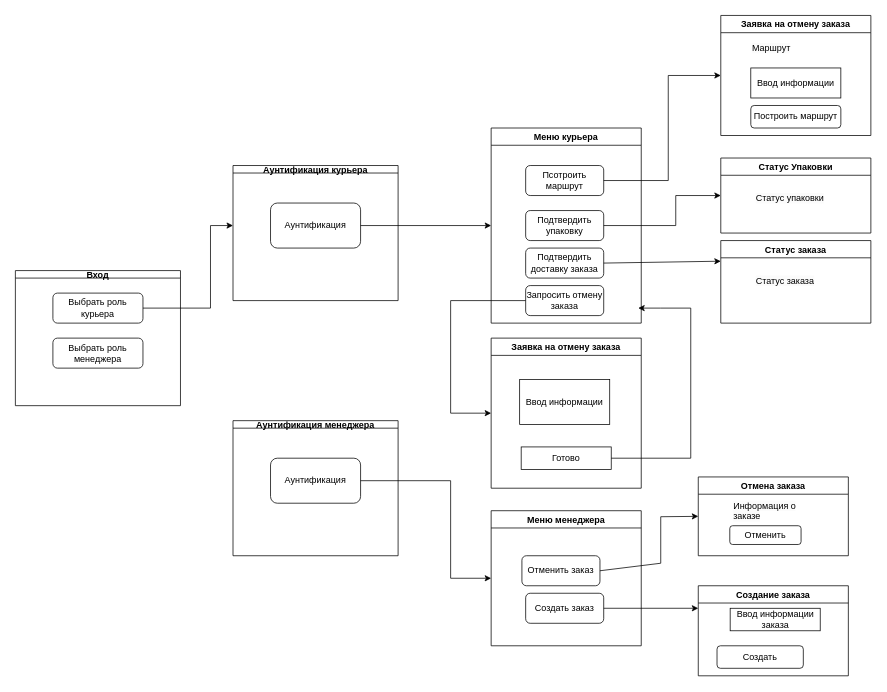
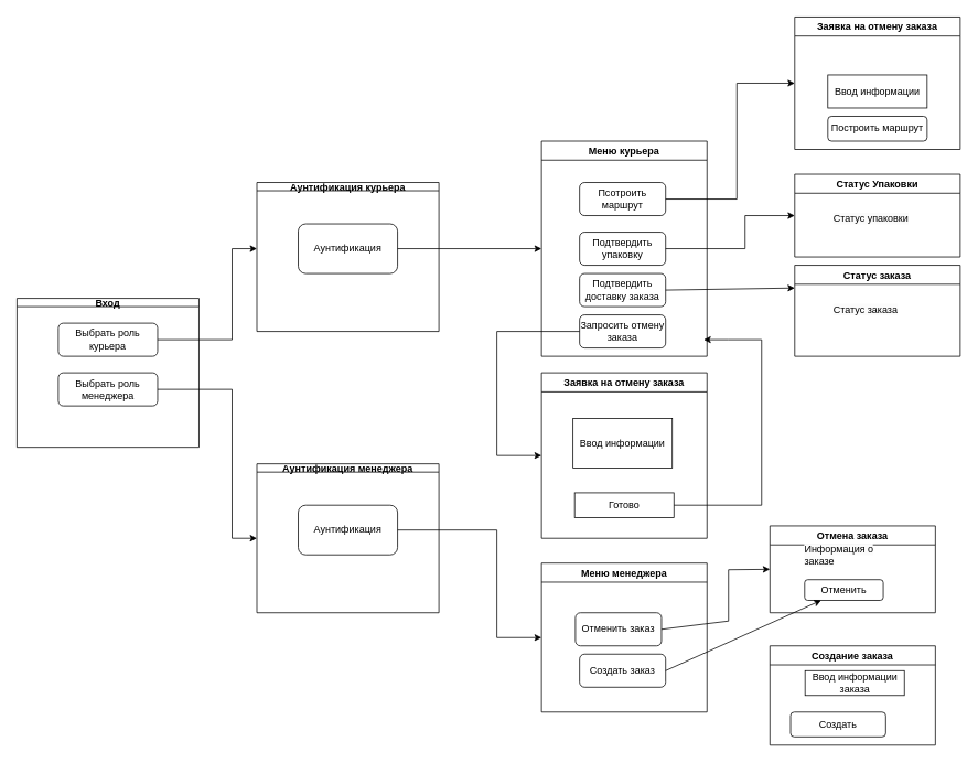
  <mxCell id="0" />
  <mxCell id="1" parent="0" />
  <mxCell id="2" value="Аунтификация курьера" style="swimlane;startSize=10;horizontal=1;containerType=tree;newEdgeStyle={&quot;edgeStyle&quot;:&quot;elbowEdgeStyle&quot;,&quot;startArrow&quot;:&quot;none&quot;,&quot;endArrow&quot;:&quot;none&quot;};" parent="1" vertex="1"><mxGeometry x="310" y="220" width="220" height="180" as="geometry" /></mxCell>
  <mxCell id="3" value="Аунтификация" style="rounded=1;whiteSpace=wrap;html=1;" parent="2" vertex="1"><mxGeometry x="50" y="50" width="120" height="60" as="geometry" /></mxCell>
  <mxCell id="4" value="Меню курьера" style="swimlane;" parent="1" vertex="1"><mxGeometry x="654" y="170" width="200" height="260" as="geometry" /></mxCell>
  <mxCell id="5" value="Подтвердить доставку заказа" style="rounded=1;whiteSpace=wrap;html=1;" parent="4" vertex="1"><mxGeometry x="46" y="160" width="104" height="40" as="geometry" /></mxCell>
  <mxCell id="6" value="Запросить отмену заказа" style="rounded=1;whiteSpace=wrap;html=1;" parent="4" vertex="1"><mxGeometry x="46" y="210" width="104" height="40" as="geometry" /></mxCell>
  <mxCell id="7" value="Подтвердить упаковку" style="rounded=1;whiteSpace=wrap;html=1;" parent="4" vertex="1"><mxGeometry x="46" y="110" width="104" height="40" as="geometry" /></mxCell>
  <mxCell id="8" value="Псотроить маршрут" style="rounded=1;whiteSpace=wrap;html=1;" parent="4" vertex="1"><mxGeometry x="46" y="50" width="104" height="40" as="geometry" /></mxCell>
  <mxCell id="9" value="Статус заказа" style="swimlane;" parent="1" vertex="1"><mxGeometry x="960" y="320" width="200" height="110" as="geometry" /></mxCell>
  <mxCell id="10" value="&lt;span style=&quot;color: rgb(0, 0, 0); font-family: Helvetica; font-size: 12px; font-style: normal; font-variant-ligatures: normal; font-variant-caps: normal; font-weight: 400; letter-spacing: normal; orphans: 2; text-align: center; text-indent: 0px; text-transform: none; widows: 2; word-spacing: 0px; -webkit-text-stroke-width: 0px; background-color: rgb(251, 251, 251); text-decoration-thickness: initial; text-decoration-style: initial; text-decoration-color: initial; float: none; display: inline !important;&quot;&gt;Статус заказа&lt;/span&gt;" style="text;whiteSpace=wrap;html=1;" parent="9" vertex="1"><mxGeometry x="45" y="40" width="110" height="40" as="geometry" /></mxCell>
  <mxCell id="11" value="Заявка на отмену заказа" style="swimlane;" parent="1" vertex="1"><mxGeometry x="654" y="450" width="200" height="200" as="geometry" /></mxCell>
  <mxCell id="12" value="Ввод информации" style="rounded=0;whiteSpace=wrap;html=1;" parent="11" vertex="1"><mxGeometry x="38" y="55" width="120" height="60" as="geometry" /></mxCell>
  <mxCell id="13" value="Готово" style="whiteSpace=wrap;html=1;rounded=0;" parent="11" vertex="1"><mxGeometry x="40" y="145" width="120" height="30" as="geometry" /></mxCell>
  <mxCell id="14" value="" style="endArrow=classic;html=1;rounded=0;exitX=0;exitY=0.5;exitDx=0;exitDy=0;entryX=0;entryY=0.5;entryDx=0;entryDy=0;" parent="1" source="6" target="11" edge="1"><mxGeometry width="50" height="50" relative="1" as="geometry"><mxPoint x="570" y="350" as="sourcePoint" /><mxPoint x="620" y="300" as="targetPoint" /><Array as="points"><mxPoint x="600" y="400" /><mxPoint x="600" y="550" /></Array></mxGeometry></mxCell>
  <mxCell id="15" value="" style="endArrow=classic;html=1;rounded=0;exitX=1;exitY=0.5;exitDx=0;exitDy=0;entryX=0;entryY=0.5;entryDx=0;entryDy=0;" parent="1" source="3" target="4" edge="1"><mxGeometry width="50" height="50" relative="1" as="geometry"><mxPoint x="570" y="350" as="sourcePoint" /><mxPoint x="660" y="250" as="targetPoint" /></mxGeometry></mxCell>
  <mxCell id="16" value="Статус Упаковки" style="swimlane;" parent="1" vertex="1"><mxGeometry x="960" y="210" width="200" height="100" as="geometry" /></mxCell>
  <mxCell id="17" value="&lt;span style=&quot;color: rgb(0, 0, 0); font-family: Helvetica; font-size: 12px; font-style: normal; font-variant-ligatures: normal; font-variant-caps: normal; font-weight: 400; letter-spacing: normal; orphans: 2; text-align: center; text-indent: 0px; text-transform: none; widows: 2; word-spacing: 0px; -webkit-text-stroke-width: 0px; background-color: rgb(251, 251, 251); text-decoration-thickness: initial; text-decoration-style: initial; text-decoration-color: initial; float: none; display: inline !important;&quot;&gt;Статус упаковки&lt;/span&gt;" style="text;whiteSpace=wrap;html=1;" parent="16" vertex="1"><mxGeometry x="45" y="40" width="110" height="40" as="geometry" /></mxCell>
  <mxCell id="18" value="" style="endArrow=classic;html=1;rounded=0;exitX=1;exitY=0.5;exitDx=0;exitDy=0;entryX=0;entryY=0.25;entryDx=0;entryDy=0;" parent="1" source="5" target="9" edge="1"><mxGeometry width="50" height="50" relative="1" as="geometry"><mxPoint x="570" y="360" as="sourcePoint" /><mxPoint x="620" y="310" as="targetPoint" /></mxGeometry></mxCell>
  <mxCell id="19" value="" style="endArrow=classic;html=1;rounded=0;exitX=1;exitY=0.5;exitDx=0;exitDy=0;entryX=0;entryY=0.5;entryDx=0;entryDy=0;" parent="1" source="7" target="16" edge="1"><mxGeometry width="50" height="50" relative="1" as="geometry"><mxPoint x="570" y="360" as="sourcePoint" /><mxPoint x="620" y="310" as="targetPoint" /><Array as="points"><mxPoint x="900" y="300" /><mxPoint x="900" y="260" /></Array></mxGeometry></mxCell>
  <mxCell id="20" value="" style="endArrow=classic;html=1;rounded=0;exitX=1;exitY=0.5;exitDx=0;exitDy=0;" parent="1" source="13" edge="1"><mxGeometry width="50" height="50" relative="1" as="geometry"><mxPoint x="570" y="520" as="sourcePoint" /><mxPoint x="850" y="410" as="targetPoint" /><Array as="points"><mxPoint x="920" y="610" /><mxPoint x="920" y="410" /><mxPoint x="880" y="410" /></Array></mxGeometry></mxCell>
  <mxCell id="21" value="Заявка на отмену заказа" style="swimlane;" parent="1" vertex="1"><mxGeometry x="960" y="20" width="200" height="160" as="geometry" /></mxCell>
  <mxCell id="22" value="Ввод информации" style="rounded=0;whiteSpace=wrap;html=1;" parent="21" vertex="1"><mxGeometry x="40" y="70" width="120" height="40" as="geometry" /></mxCell>
  <mxCell id="23" value="Построить маршрут" style="rounded=1;whiteSpace=wrap;html=1;" parent="21" vertex="1"><mxGeometry x="40" y="120" width="120" height="30" as="geometry" /></mxCell>
- <mxCell id="24" value="&lt;span style=&quot;color: rgb(0, 0, 0); font-family: Helvetica; font-size: 12px; font-style: normal; font-variant-ligatures: normal; font-variant-caps: normal; font-weight: 400; letter-spacing: normal; orphans: 2; text-align: center; text-indent: 0px; text-transform: none; widows: 2; word-spacing: 0px; -webkit-text-stroke-width: 0px; background-color: rgb(251, 251, 251); text-decoration-thickness: initial; text-decoration-style: initial; text-decoration-color: initial; float: none; display: inline !important;&quot;&gt;Маршрут&lt;/span&gt;" style="text;whiteSpace=wrap;html=1;" parent="21" vertex="1"><mxGeometry x="40" y="30" width="110" height="40" as="geometry" /></mxCell>
  <mxCell id="25" value="" style="endArrow=classic;html=1;rounded=0;exitX=1;exitY=0.5;exitDx=0;exitDy=0;entryX=0;entryY=0.5;entryDx=0;entryDy=0;" parent="1" source="8" target="21" edge="1"><mxGeometry width="50" height="50" relative="1" as="geometry"><mxPoint x="740" y="210" as="sourcePoint" /><mxPoint x="880" y="240" as="targetPoint" /><Array as="points"><mxPoint x="890" y="240" /><mxPoint x="890" y="100" /></Array></mxGeometry></mxCell>
  <mxCell id="26" value="Вход" style="swimlane;startSize=10;horizontal=1;containerType=tree;newEdgeStyle={&quot;edgeStyle&quot;:&quot;elbowEdgeStyle&quot;,&quot;startArrow&quot;:&quot;none&quot;,&quot;endArrow&quot;:&quot;none&quot;};" vertex="1" parent="1"><mxGeometry x="20" y="360" width="220" height="180" as="geometry" /></mxCell>
  <mxCell id="27" value="Выбрать роль курьера" style="rounded=1;whiteSpace=wrap;html=1;" vertex="1" parent="26"><mxGeometry x="50" y="30" width="120" height="40" as="geometry" /></mxCell>
  <mxCell id="28" value="Выбрать роль менеджера" style="rounded=1;whiteSpace=wrap;html=1;" vertex="1" parent="26"><mxGeometry x="50" y="90" width="120" height="40" as="geometry" /></mxCell>
  <mxCell id="29" value="Аунтификация менеджера" style="swimlane;startSize=10;horizontal=1;containerType=tree;newEdgeStyle={&quot;edgeStyle&quot;:&quot;elbowEdgeStyle&quot;,&quot;startArrow&quot;:&quot;none&quot;,&quot;endArrow&quot;:&quot;none&quot;};" vertex="1" parent="1"><mxGeometry x="310" y="560" width="220" height="180" as="geometry" /></mxCell>
  <mxCell id="30" value="Аунтификация" style="rounded=1;whiteSpace=wrap;html=1;" vertex="1" parent="29"><mxGeometry x="50" y="50" width="120" height="60" as="geometry" /></mxCell>
  <mxCell id="31" value="" style="endArrow=classic;html=1;rounded=0;exitX=1;exitY=0.5;exitDx=0;exitDy=0;" edge="1" parent="1" source="27"><mxGeometry width="50" height="50" relative="1" as="geometry"><mxPoint x="520" y="500" as="sourcePoint" /><mxPoint x="310" y="300" as="targetPoint" /><Array as="points"><mxPoint x="280" y="410" /><mxPoint x="280" y="300" /></Array></mxGeometry></mxCell>
  <mxCell id="32" value="Меню менеджера" style="swimlane;" vertex="1" parent="1"><mxGeometry x="654" y="680" width="200" height="180" as="geometry" /></mxCell>
  <mxCell id="33" value="Создать заказ" style="rounded=1;whiteSpace=wrap;html=1;" vertex="1" parent="32"><mxGeometry x="46" y="110" width="104" height="40" as="geometry" /></mxCell>
  <mxCell id="34" value="Отменить заказ" style="rounded=1;whiteSpace=wrap;html=1;" vertex="1" parent="32"><mxGeometry x="41" y="60" width="104" height="40" as="geometry" /></mxCell>
+ <mxCell id="35" value="" style="endArrow=classic;html=1;rounded=0;exitX=1;exitY=0.5;exitDx=0;exitDy=0;entryX=0;entryY=0.5;entryDx=0;entryDy=0;" edge="1" parent="1" source="28" target="29"><mxGeometry width="50" height="50" relative="1" as="geometry"><mxPoint x="510" y="630" as="sourcePoint" /><mxPoint x="560" y="580" as="targetPoint" /><Array as="points"><mxPoint x="280" y="470" /><mxPoint x="280" y="650" /></Array></mxGeometry></mxCell>
  <mxCell id="36" value="" style="endArrow=classic;html=1;rounded=0;exitX=1;exitY=0.5;exitDx=0;exitDy=0;entryX=0;entryY=0.5;entryDx=0;entryDy=0;" edge="1" parent="1" source="30" target="32"><mxGeometry width="50" height="50" relative="1" as="geometry"><mxPoint x="510" y="630" as="sourcePoint" /><mxPoint x="560" y="580" as="targetPoint" /><Array as="points"><mxPoint x="600" y="640" /><mxPoint x="600" y="770" /></Array></mxGeometry></mxCell>
  <mxCell id="37" value="Отмена заказа" style="swimlane;" vertex="1" parent="1"><mxGeometry x="930" y="635" width="200" height="105" as="geometry" /></mxCell>
- <mxCell id="38" value="&lt;span style=&quot;color: rgb(0, 0, 0); font-family: Helvetica; font-size: 12px; font-style: normal; font-variant-ligatures: normal; font-variant-caps: normal; font-weight: 400; letter-spacing: normal; orphans: 2; text-align: center; text-indent: 0px; text-transform: none; widows: 2; word-spacing: 0px; -webkit-text-stroke-width: 0px; background-color: rgb(251, 251, 251); text-decoration-thickness: initial; text-decoration-style: initial; text-decoration-color: initial; float: none; display: inline !important;&quot;&gt;Информация о заказе&lt;/span&gt;" style="text;whiteSpace=wrap;html=1;" vertex="1" parent="37"><mxGeometry x="45" y="25" width="110" height="40" as="geometry" /></mxCell>
+ <mxCell id="38" value="&lt;span style=&quot;color: rgb(0, 0, 0); font-family: Helvetica; font-size: 12px; font-style: normal; font-variant-ligatures: normal; font-variant-caps: normal; font-weight: 400; letter-spacing: normal; orphans: 2; text-align: center; text-indent: 0px; text-transform: none; widows: 2; word-spacing: 0px; -webkit-text-stroke-width: 0px; background-color: rgb(251, 251, 251); text-decoration-thickness: initial; text-decoration-style: initial; text-decoration-color: initial; float: none; display: inline !important;&quot;&gt;Информация о заказе&lt;/span&gt;" style="text;whiteSpace=wrap;html=1;" vertex="1" parent="37"><mxGeometry x="40" y="15" width="110" height="40" as="geometry" /></mxCell>
  <mxCell id="39" value="Отменить" style="rounded=1;whiteSpace=wrap;html=1;" vertex="1" parent="37"><mxGeometry x="42" y="65" width="95" height="25" as="geometry" /></mxCell>
  <mxCell id="40" value="" style="endArrow=classic;html=1;rounded=0;exitX=1;exitY=0.5;exitDx=0;exitDy=0;entryX=0;entryY=0.5;entryDx=0;entryDy=0;" edge="1" parent="1" source="34" target="37"><mxGeometry width="50" height="50" relative="1" as="geometry"><mxPoint x="670" y="710" as="sourcePoint" /><mxPoint x="720" y="660" as="targetPoint" /><Array as="points"><mxPoint x="880" y="750" /><mxPoint x="880" y="688" /></Array></mxGeometry></mxCell>
  <mxCell id="41" value="Создание заказа" style="swimlane;" vertex="1" parent="1"><mxGeometry x="930" y="780" width="200" height="120" as="geometry" /></mxCell>
  <mxCell id="42" value="Ввод информации заказа" style="rounded=0;whiteSpace=wrap;html=1;" vertex="1" parent="41"><mxGeometry x="42.5" y="30" width="120" height="30" as="geometry" /></mxCell>
  <mxCell id="43" value="Создать" style="rounded=1;whiteSpace=wrap;html=1;" vertex="1" parent="41"><mxGeometry x="25" y="80" width="115" height="30" as="geometry" /></mxCell>
- <mxCell id="44" value="" style="endArrow=classic;html=1;rounded=0;exitX=1;exitY=0.5;exitDx=0;exitDy=0;entryX=0;entryY=0.25;entryDx=0;entryDy=0;" edge="1" parent="1" source="33" target="41"><mxGeometry width="50" height="50" relative="1" as="geometry"><mxPoint x="670" y="710" as="sourcePoint" /><mxPoint x="720" y="660" as="targetPoint" /></mxGeometry></mxCell>
+ <mxCell id="44" value="" style="endArrow=classic;html=1;rounded=0;exitX=1;exitY=0.5;exitDx=0;exitDy=0;" edge="1" parent="1" source="33" target="39"><mxGeometry width="50" height="50" relative="1" as="geometry"><mxPoint x="670" y="710" as="sourcePoint" /><mxPoint x="720" y="660" as="targetPoint" /></mxGeometry></mxCell>
